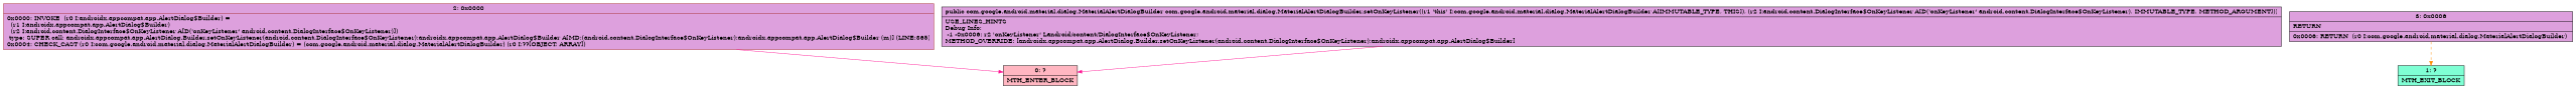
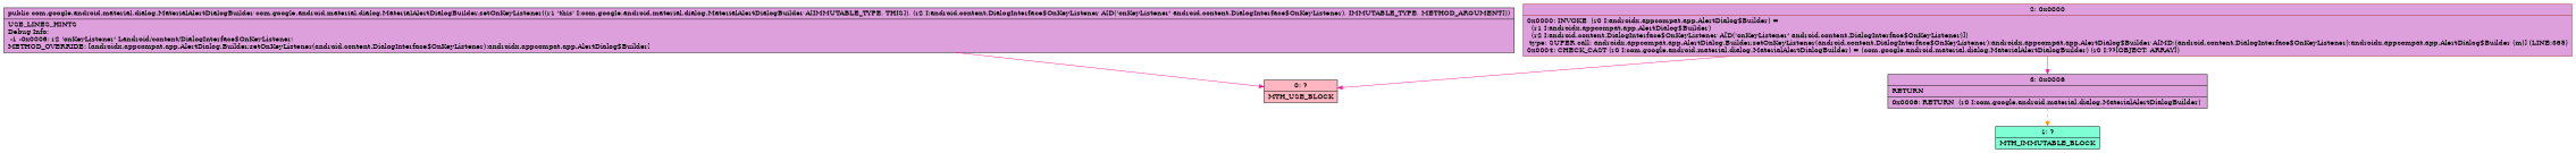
  digraph {
    node [color=black fillcolor=plum shape=record style=filled]
    edge [color=deeppink style=solid]
-   n1 [fillcolor=lightpink label="{0\:\ ?|MTH_ENTER_BLOCK\l}"]
+   n1 [fillcolor=lightpink label="{0\:\ ?|MTH_USE_BLOCK\l}"]
    n2 [color=brown label="{2\:\ 0x0000|0x0000: INVOKE  (r0 I:androidx.appcompat.app.AlertDialog$Builder) = \l  (r1 I:androidx.appcompat.app.AlertDialog$Builder)\l  (r2 I:android.content.DialogInterface$OnKeyListener A[D('onKeyListener' android.content.DialogInterface$OnKeyListener)])\l type: SUPER call: androidx.appcompat.app.AlertDialog.Builder.setOnKeyListener(android.content.DialogInterface$OnKeyListener):androidx.appcompat.app.AlertDialog$Builder A[MD:(android.content.DialogInterface$OnKeyListener):androidx.appcompat.app.AlertDialog$Builder (m)] (LINE:365)\l0x0004: CHECK_CAST (r0 I:com.google.android.material.dialog.MaterialAlertDialogBuilder) = (com.google.android.material.dialog.MaterialAlertDialogBuilder) (r0 I:??[OBJECT, ARRAY]) \l}"]
    n3 [label="{3\:\ 0x0006|RETURN\l|0x0006: RETURN  (r0 I:com.google.android.material.dialog.MaterialAlertDialogBuilder) \l}"]
-   n4 [fillcolor=aquamarine label="{1\:\ ?|MTH_EXIT_BLOCK\l}"]
+   n4 [fillcolor=aquamarine label="{1\:\ ?|MTH_IMMUTABLE_BLOCK\l}"]
    n5 [label="{public com.google.android.material.dialog.MaterialAlertDialogBuilder com.google.android.material.dialog.MaterialAlertDialogBuilder.setOnKeyListener((r1 'this' I:com.google.android.material.dialog.MaterialAlertDialogBuilder A[IMMUTABLE_TYPE, THIS]), (r2 I:android.content.DialogInterface$OnKeyListener A[D('onKeyListener' android.content.DialogInterface$OnKeyListener), IMMUTABLE_TYPE, METHOD_ARGUMENT]))  | USE_LINES_HINTS\lDebug Info:\l  \-1 \-0x0006: r2 'onKeyListener' Landroid\/content\/DialogInterface$OnKeyListener;\lMETHOD_OVERRIDE: [androidx.appcompat.app.AlertDialog.Builder.setOnKeyListener(android.content.DialogInterface$OnKeyListener):androidx.appcompat.app.AlertDialog$Builder]\l}"]
    n2 -> n1
+   n2 -> n3
    n3 -> n4 [color=darkorange style=dashed]
    n5 -> n1
  }
